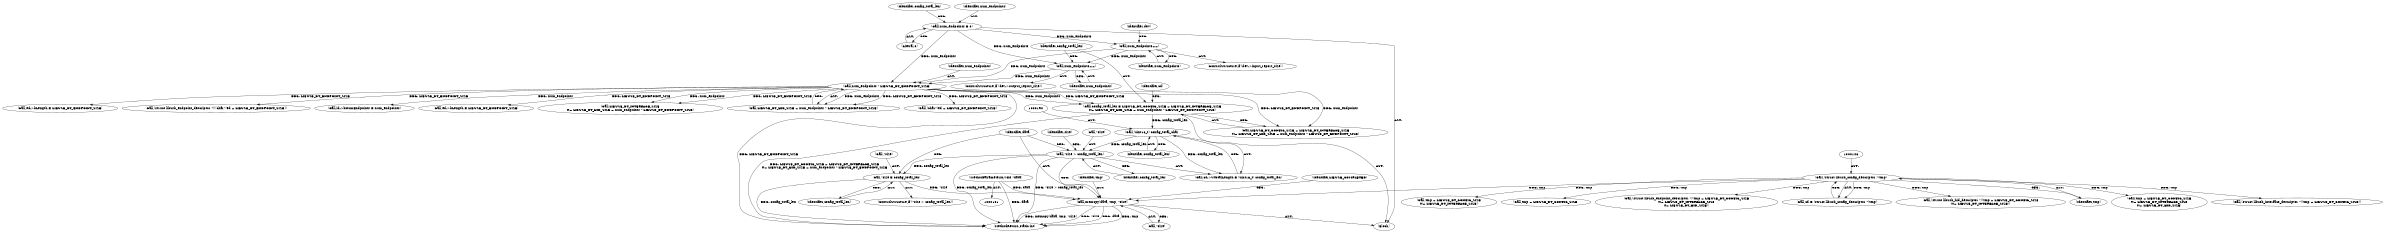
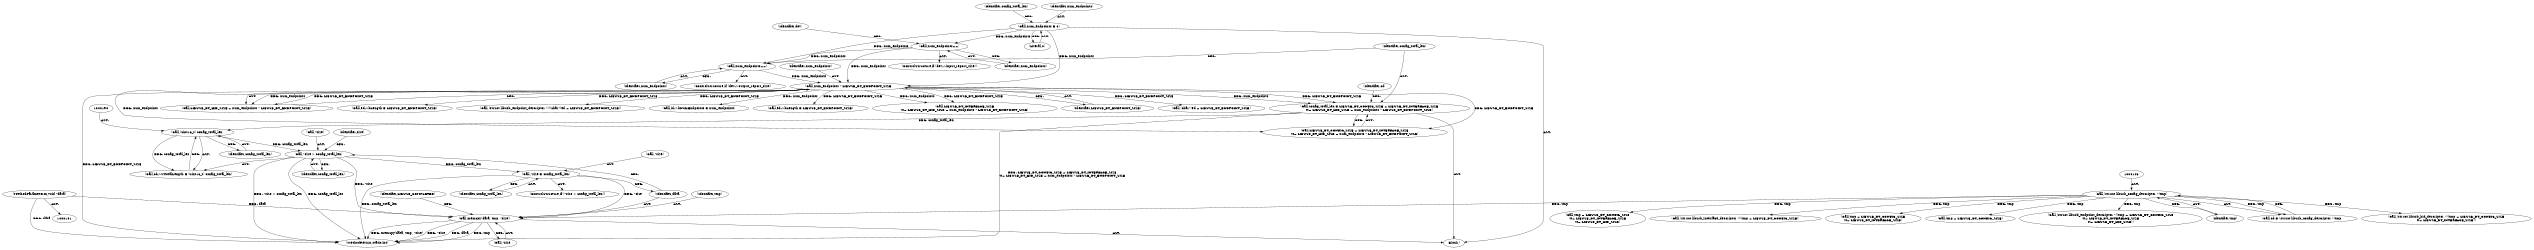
  digraph {
    n1 [label="(Call,memcpy(data, tmp, *size))"]
    n2 [label="(Block,)"]
    n3 [label="(MethodReturn,static int)"]
    n4 [label="(Call,*size)"]
    n5 [label="(MethodParameterIn,void *data)"]
    1000101
    n7 [label="(Call,(struct libusb_config_descriptor *)tmp)"]
    n8 [label="(Call,(struct libusb_hid_descriptor *)(tmp + LIBUSB_DT_CONFIG_SIZE\n\t\t+ LIBUSB_DT_INTERFACE_SIZE))"]
    n9 [label="(Identifier,tmp)"]
    n10 [label="(Call,tmp + LIBUSB_DT_CONFIG_SIZE\n\t\t+ LIBUSB_DT_INTERFACE_SIZE\n\t\t+ LIBUSB_DT_HID_SIZE)"]
    n11 [label="(Call,(struct libusb_interface_descriptor *)(tmp + LIBUSB_DT_CONFIG_SIZE))"]
    n12 [label="(Call,tmp + LIBUSB_DT_CONFIG_SIZE\n\t\t+ LIBUSB_DT_INTERFACE_SIZE)"]
    n13 [label="(Call,tmp + LIBUSB_DT_CONFIG_SIZE)"]
    n14 [label="(Call,(struct libusb_endpoint_descriptor *)(tmp + LIBUSB_DT_CONFIG_SIZE\n\t\t+ LIBUSB_DT_INTERFACE_SIZE\n\t\t+ LIBUSB_DT_HID_SIZE))"]
    n15 [label="(Call,cd = (struct libusb_config_descriptor *)tmp)"]
    n16 [label="(Call,*size = config_total_len)"]
    n17 [label="(ControlStructure,if (*size > config_total_len))"]
    n18 [label="(Identifier,config_total_len)"]
    n19 [label="(Call,*size > config_total_len)"]
    n20 [label="(Identifier,config_total_len)"]
    n21 [label="(Call,cd->wTotalLength = (uint16_t) config_total_len)"]
-   n22 [label="(Call,(uint16_t) config_total_char)"]
+   n22 [label="(Call,(uint16_t) config_total_len)"]
    n23 [label="(Identifier,config_total_len)"]
    n24 [label="(Call,config_total_len = LIBUSB_DT_CONFIG_SIZE + LIBUSB_DT_INTERFACE_SIZE\n\t\t+ LIBUSB_DT_HID_SIZE + num_endpoints * LIBUSB_DT_ENDPOINT_SIZE)"]
    n25 [label="(Call,LIBUSB_DT_CONFIG_SIZE + LIBUSB_DT_INTERFACE_SIZE\n\t\t+ LIBUSB_DT_HID_SIZE + num_endpoints * LIBUSB_DT_ENDPOINT_SIZE)"]
    n26 [label="(Call,num_endpoints * LIBUSB_DT_ENDPOINT_SIZE)"]
    n27 [label="(Call,LIBUSB_DT_HID_SIZE + num_endpoints * LIBUSB_DT_ENDPOINT_SIZE)"]
    n28 [label="(Call,ed->bLength = LIBUSB_DT_ENDPOINT_SIZE)"]
    n29 [label="(Call,(struct libusb_endpoint_descriptor *)((char*)ed + LIBUSB_DT_ENDPOINT_SIZE))"]
    n30 [label="(Call,id->bNumEndpoints = num_endpoints)"]
    n31 [label="(Call,ed->bLength = LIBUSB_DT_ENDPOINT_SIZE)"]
    n32 [label="(Call,LIBUSB_DT_INTERFACE_SIZE\n\t\t+ LIBUSB_DT_HID_SIZE + num_endpoints * LIBUSB_DT_ENDPOINT_SIZE)"]
+   n33 [label="(Identifier,LIBUSB_DT_ENDPOINT_SIZE)"]
    n34 [label="(Call,(char*)ed + LIBUSB_DT_ENDPOINT_SIZE)"]
    n35 [label="(Call,num_endpoints++)"]
    n36 [label="(Call,num_endpoints++)"]
    n37 [label="(ControlStructure,if (dev->input_report_size))"]
    n38 [label="(Identifier,num_endpoints)"]
    n39 [label="(ControlStructure,if (dev->output_report_size))"]
    n40 [label="(Identifier,num_endpoints)"]
    n41 [label="(Call,num_endpoints = 0)"]
    n42 [label="(Literal,0)"]
    n43 [label="(Identifier,config_total_len)"]
    n44 [label="(Call,*size)"]
    n45 [label="(Identifier,config_total_len)"]
    n46 [label="(Identifier,data)"]
    n47 [label="(Identifier,cd)"]
    n48 [label="(Identifier,tmp)"]
    n49 [label="(Identifier,LIBUSB_COMPLETED)"]
    n50 [label="(Identifier,num_endpoints)"]
    n51 [label="(Call,*size)"]
    n52 [label="(Identifier,num_endpoints)"]
    n53 [label="(Identifier,size)"]
    n54 [label="(Identifier,dev)"]
    1000146
    1000190
    n1 -> n2 [label="AST: "]
    n1 -> n3 [label="DDG: data"]
    n1 -> n3 [label="DDG: tmp"]
    n1 -> n3 [label="DDG: memcpy(data, tmp, *size)"]
    n1 -> n3 [label="DDG: *size"]
    n1 -> n4 [label="CFG: "]
    n4 -> n1 [label="AST: "]
    n5 -> n1 [label="DDG: data"]
    n5 -> n3 [label="DDG: data"]
    n5 -> 1000101 [label="AST: "]
    n7 -> n1 [label="DDG: tmp"]
    n7 -> n8 [label="DDG: tmp"]
    n7 -> n9 [label="CFG: "]
    n7 -> n10 [label="DDG: tmp"]
    n7 -> n11 [label="DDG: tmp"]
    n7 -> n12 [label="DDG: tmp"]
    n7 -> n13 [label="DDG: tmp"]
    n7 -> n14 [label="DDG: tmp"]
    n7 -> n15 [label="AST: "]
    n7 -> n15 [label="DDG: tmp"]
    n9 -> n7 [label="AST: "]
    n15 -> n7 [label="CFG: "]
    n16 -> n1 [label="DDG: *size"]
    n16 -> n3 [label="DDG: config_total_len"]
    n16 -> n17 [label="AST: "]
    n16 -> n18 [label="CFG: "]
    n18 -> n16 [label="AST: "]
-   n19 -> n1 [label="CFG: "]
+   n19 -> n1 [label="DDG: *size"]
    n19 -> n3 [label="DDG: *size > config_total_len"]
    n19 -> n3 [label="DDG: config_total_len"]
    n19 -> n16 [label="DDG: config_total_len"]
    n19 -> n20 [label="CFG: "]
    n19 -> n21 [label="AST: "]
    n20 -> n19 [label="AST: "]
    n21 -> n22 [label="CFG: "]
    n22 -> n19 [label="DDG: config_total_len"]
    n22 -> n21 [label="AST: "]
    n22 -> n21 [label="DDG: config_total_len"]
    n22 -> n23 [label="CFG: "]
    n23 -> n22 [label="AST: "]
    n24 -> n2 [label="AST: "]
    n24 -> n3 [label="DDG: LIBUSB_DT_CONFIG_SIZE + LIBUSB_DT_INTERFACE_SIZE\n\t\t+ LIBUSB_DT_HID_SIZE + num_endpoints * LIBUSB_DT_ENDPOINT_SIZE"]
    n24 -> n22 [label="DDG: config_total_len"]
    n24 -> n25 [label="CFG: "]
    n25 -> n24 [label="AST: "]
    n26 -> n3 [label="DDG: LIBUSB_DT_ENDPOINT_SIZE"]
    n26 -> n24 [label="DDG: num_endpoints"]
    n26 -> n24 [label="DDG: LIBUSB_DT_ENDPOINT_SIZE"]
    n26 -> n25 [label="DDG: num_endpoints"]
    n26 -> n25 [label="DDG: LIBUSB_DT_ENDPOINT_SIZE"]
    n26 -> n27 [label="AST: "]
    n26 -> n27 [label="DDG: num_endpoints"]
    n26 -> n27 [label="DDG: LIBUSB_DT_ENDPOINT_SIZE"]
    n26 -> n28 [label="DDG: LIBUSB_DT_ENDPOINT_SIZE"]
    n26 -> n29 [label="DDG: LIBUSB_DT_ENDPOINT_SIZE"]
    n26 -> n30 [label="DDG: num_endpoints"]
    n26 -> n31 [label="DDG: LIBUSB_DT_ENDPOINT_SIZE"]
    n26 -> n32 [label="DDG: num_endpoints"]
    n26 -> n32 [label="DDG: LIBUSB_DT_ENDPOINT_SIZE"]
+   n26 -> n33 [label="CFG: "]
    n26 -> n34 [label="DDG: LIBUSB_DT_ENDPOINT_SIZE"]
    n27 -> n26 [label="CFG: "]
+   n33 -> n26 [label="AST: "]
    n35 -> n26 [label="DDG: num_endpoints"]
    n35 -> n36 [label="DDG: num_endpoints"]
    n35 -> n37 [label="AST: "]
    n35 -> n38 [label="CFG: "]
    n36 -> n26 [label="DDG: num_endpoints"]
    n36 -> n39 [label="AST: "]
    n36 -> n40 [label="CFG: "]
    n38 -> n35 [label="AST: "]
    n40 -> n36 [label="AST: "]
    n41 -> n2 [label="AST: "]
    n41 -> n26 [label="DDG: num_endpoints"]
    n41 -> n35 [label="DDG: num_endpoints"]
    n41 -> n36 [label="DDG: num_endpoints"]
    n41 -> n42 [label="CFG: "]
    n42 -> n41 [label="AST: "]
    n43 -> n41 [label="CFG: "]
    n44 -> n16 [label="AST: "]
    n45 -> n24 [label="AST: "]
    n45 -> n36 [label="CFG: "]
    n46 -> n1 [label="AST: "]
-   n46 -> n16 [label="CFG: "]
+   n16 -> n46 [label="CFG: "]
    n46 -> n19 [label="CFG: "]
    n47 -> n24 [label="CFG: "]
    n48 -> n1 [label="AST: "]
    n49 -> n1 [label="CFG: "]
    n50 -> n41 [label="AST: "]
    n51 -> n19 [label="AST: "]
    n52 -> n26 [label="AST: "]
    n53 -> n19 [label="CFG: "]
    n54 -> n35 [label="CFG: "]
    1000146 -> n7 [label="AST: "]
    1000190 -> n22 [label="AST: "]
  }
